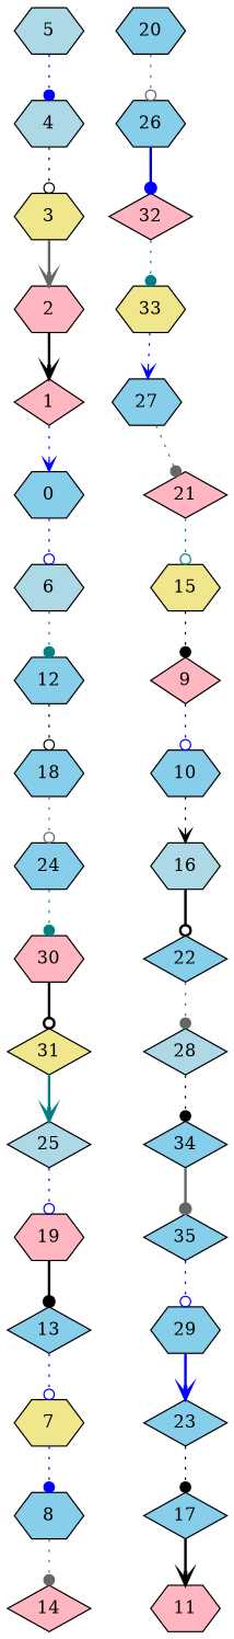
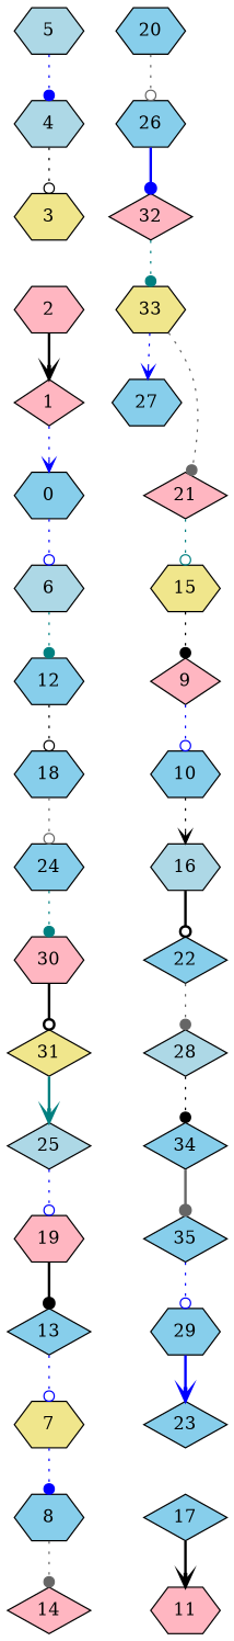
  digraph {
    node [fillcolor=skyblue shape=hexagon style=filled]
    edge [arrowhead=dot color=blue style=dotted]
    n1 [fillcolor=lightblue label=5]
    n2 [fillcolor=lightblue label=4]
    n3 [fillcolor=khaki label=3]
    n4 [fillcolor=lightpink label=2]
    n5 [fillcolor=lightpink label=1 shape=diamond]
    n6 [label=0]
    n7 [fillcolor=lightblue label=6]
    n8 [label=12]
    n9 [label=18]
    n10 [label=24]
    n11 [fillcolor=lightpink label=30]
    n12 [fillcolor=khaki label=31 shape=diamond]
    n13 [fillcolor=lightblue label=25 shape=diamond]
    n14 [fillcolor=lightpink label=19]
    n15 [label=13 shape=diamond]
    n16 [fillcolor=khaki label=7]
    n17 [label=8]
    n18 [fillcolor=lightpink label=14 shape=diamond]
    n19 [label=20]
    n20 [label=26]
    n21 [fillcolor=lightpink label=32 shape=diamond]
    n22 [fillcolor=khaki label=33]
    n23 [label=27]
    n24 [fillcolor=lightpink label=21 shape=diamond]
    n25 [fillcolor=khaki label=15]
    n26 [fillcolor=lightpink label=9 shape=diamond]
    n27 [label=10]
    n28 [fillcolor=lightblue label=16]
    n29 [label=22 shape=diamond]
    n30 [fillcolor=lightblue label=28 shape=diamond]
    n31 [label=34 shape=diamond]
    n32 [label=35 shape=diamond]
    n33 [label=29]
    n34 [label=23 shape=diamond]
    n35 [label=17 shape=diamond]
    n36 [fillcolor=lightpink label=11]
    n1 -> n2
    n2 -> n3 [arrowhead=odot color=black]
-   n3 -> n4 [arrowhead=vee color=gray40 style=bold]
    n4 -> n5 [arrowhead=vee color=black style=bold]
    n5 -> n6 [arrowhead=vee]
    n6 -> n7 [arrowhead=odot]
    n7 -> n8 [color=teal]
    n8 -> n9 [arrowhead=odot color=black]
    n9 -> n10 [arrowhead=odot color=gray40]
    n10 -> n11 [color=teal]
    n11 -> n12 [arrowhead=odot color=black style=bold]
    n12 -> n13 [arrowhead=vee color=teal style=bold]
    n13 -> n14 [arrowhead=odot]
    n14 -> n15 [color=black style=bold]
    n15 -> n16 [arrowhead=odot]
    n16 -> n17
    n17 -> n18 [color=gray40]
    n19 -> n20 [arrowhead=odot color=gray40]
    n20 -> n21 [style=bold]
    n21 -> n22 [color=teal]
    n22 -> n23 [arrowhead=vee]
-   n23 -> n24 [color=gray40]
+   n22 -> n24 [color=gray40]
    n24 -> n25 [arrowhead=odot color=teal]
    n25 -> n26 [color=black]
    n26 -> n27 [arrowhead=odot]
    n27 -> n28 [arrowhead=vee color=black]
    n28 -> n29 [arrowhead=odot color=black style=bold]
    n29 -> n30 [color=gray40]
    n30 -> n31 [color=black]
    n31 -> n32 [color=gray40 style=bold]
    n32 -> n33 [arrowhead=odot]
    n33 -> n34 [arrowhead=vee style=bold]
-   n34 -> n35 [color=black]
    n35 -> n36 [arrowhead=vee color=black style=bold]
  }
